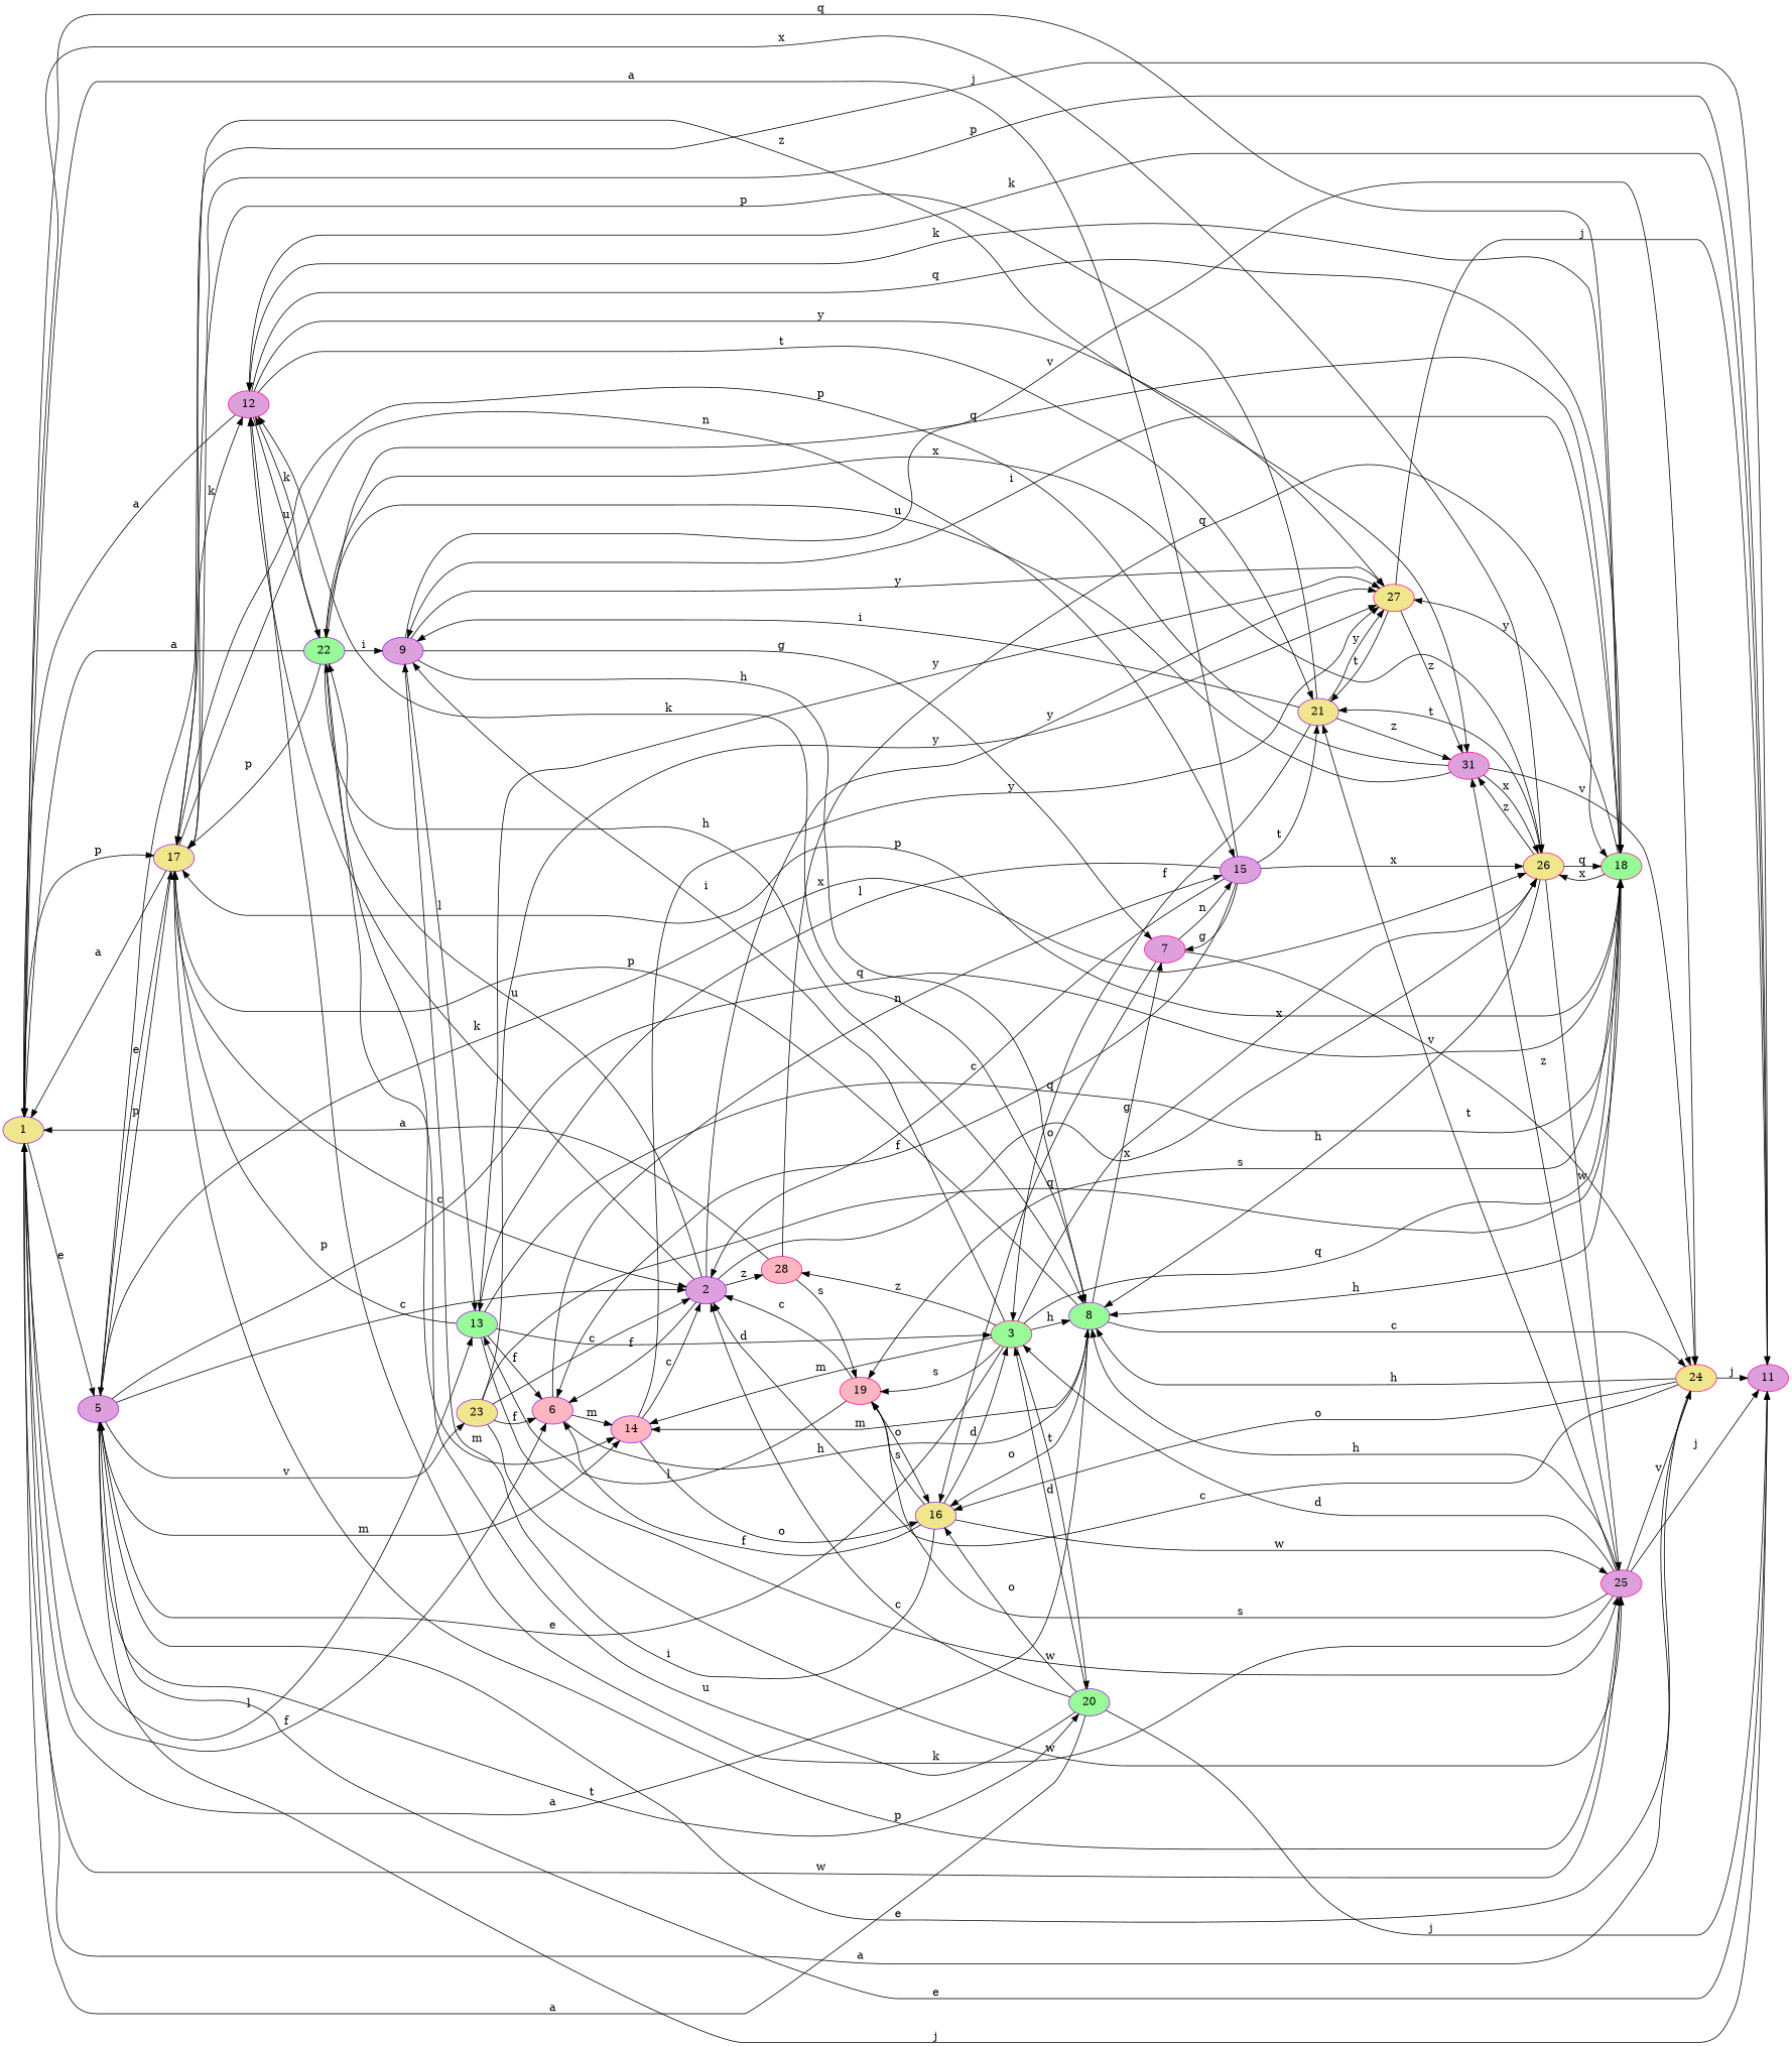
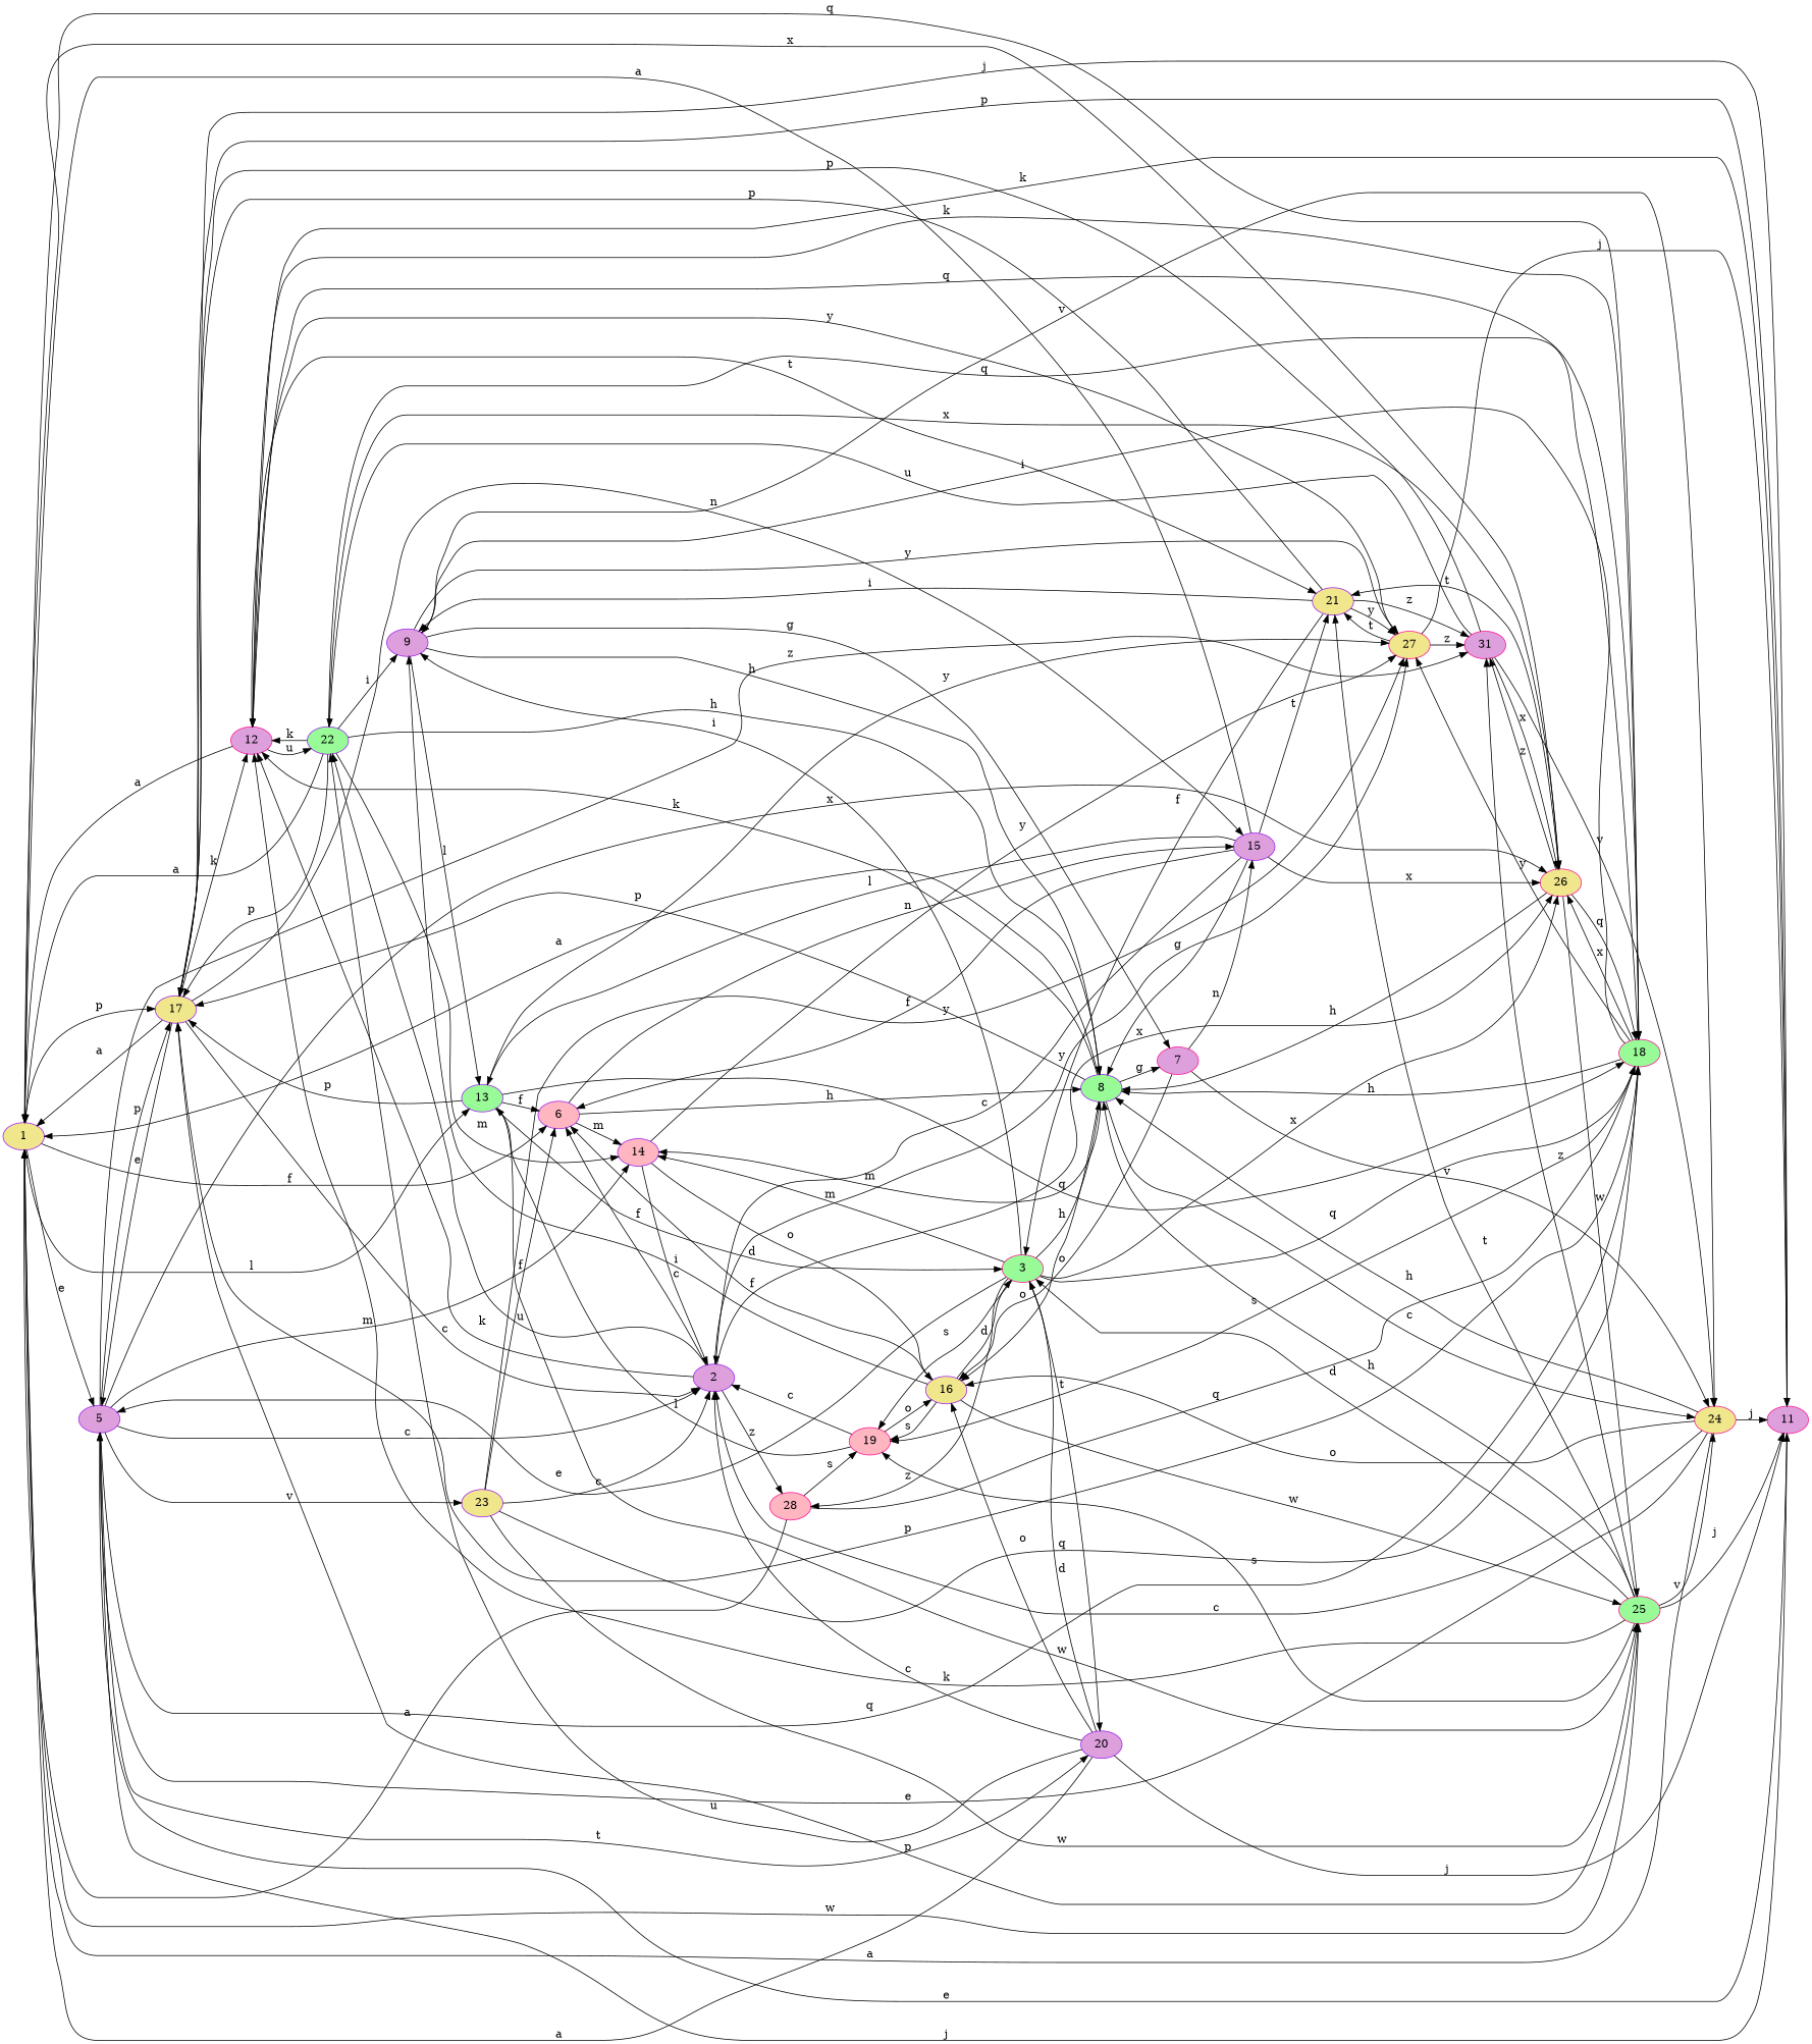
  strict digraph {
    rankdir=LR
    node [color=purple fillcolor=plum style=filled]
    1 [fillcolor=khaki]
    5
    6 [fillcolor=lightpink]
    13 [fillcolor=palegreen]
    17 [fillcolor=khaki]
    18 [color=deeppink fillcolor=palegreen]
-   25 [color=deeppink]
+   25 [color=deeppink fillcolor=palegreen]
    26 [color=deeppink fillcolor=khaki]
    2
    14 [fillcolor=lightpink]
-   20 [fillcolor=palegreen]
+   20
    11 [color=deeppink]
    23 [fillcolor=khaki]
    31 [color=deeppink]
    8 [fillcolor=palegreen]
    15
    27 [color=deeppink fillcolor=khaki]
    3 [color=deeppink fillcolor=palegreen]
    12 [color=deeppink]
    9
    19 [color=deeppink fillcolor=lightpink]
    24 [color=deeppink fillcolor=khaki]
    21 [fillcolor=khaki]
    22 [fillcolor=palegreen]
    28 [color=deeppink fillcolor=lightpink]
    7 [color=deeppink]
    16 [fillcolor=khaki]
    1 -> 5 [label=e]
    1 -> 6 [label=f]
    1 -> 13 [label=l]
    1 -> 17 [label=p]
    1 -> 18 [label=q]
    1 -> 25 [label=w]
    1 -> 26 [label=x]
    5 -> 17 [label=p]
    5 -> 18 [label=q]
    5 -> 26 [label=x]
    5 -> 2 [label=c]
    5 -> 14 [label=m]
    5 -> 20 [label=t]
    5 -> 11 [label=j]
    5 -> 23 [label=v]
    5 -> 31 [label=z]
    6 -> 14 [label=m]
    6 -> 8 [label=h]
    6 -> 15 [label=n]
    13 -> 6 [label=f]
    13 -> 17 [label=p]
    13 -> 18 [label=q]
    13 -> 25 [label=w]
    13 -> 27 [label=y]
    13 -> 3 [label=d]
    17 -> 1 [label=a]
    17 -> 5 [label=e]
    17 -> 2 [label=c]
    17 -> 11 [label=j]
    17 -> 15 [label=n]
    17 -> 12 [label=k]
    18 -> 17 [label=p]
    18 -> 26 [label=x]
    18 -> 8 [label=h]
    18 -> 27 [label=y]
    18 -> 12 [label=k]
    18 -> 9 [label=i]
    18 -> 19 [label=s]
    25 -> 17 [label=p]
    25 -> 11 [label=j]
    25 -> 31 [label=z]
    25 -> 8 [label=h]
    25 -> 3 [label=d]
    25 -> 12 [label=k]
    25 -> 19 [label=s]
    25 -> 24 [label=v]
    25 -> 21 [label=t]
    26 -> 18 [label=q]
    26 -> 25 [label=w]
    26 -> 31 [label=z]
    26 -> 8 [label=h]
    26 -> 21 [label=t]
    2 -> 6 [label=f]
    2 -> 26 [label=x]
    2 -> 27 [label=y]
    2 -> 12 [label=k]
    2 -> 22 [label=u]
    2 -> 28 [label=z]
    14 -> 2 [label=c]
    14 -> 27 [label=y]
    14 -> 16 [label=o]
    20 -> 1 [label=a]
    20 -> 2 [label=c]
    20 -> 11 [label=j]
    20 -> 3 [label=d]
    20 -> 22 [label=u]
    20 -> 16 [label=o]
    11 -> 5 [label=e]
    11 -> 17 [label=p]
    11 -> 12 [label=k]
    23 -> 6 [label=f]
    23 -> 18 [label=q]
    23 -> 25 [label=w]
    23 -> 2 [label=c]
    23 -> 27 [label=y]
    31 -> 17 [label=p]
    31 -> 26 [label=x]
    31 -> 24 [label=v]
    31 -> 22 [label=u]
    8 -> 1 [label=a]
    8 -> 17 [label=p]
    8 -> 14 [label=m]
    8 -> 12 [label=k]
    8 -> 24 [label=c]
    8 -> 7 [label=g]
    8 -> 16 [label=o]
    15 -> 1 [label=a]
    15 -> 6 [label=f]
    15 -> 13 [label=l]
    15 -> 26 [label=x]
    15 -> 2 [label=c]
    15 -> 21 [label=t]
-   15 -> 7 [label=g]
+   15 -> 8 [label=g]
    27 -> 11 [label=j]
    27 -> 31 [label=z]
    27 -> 21 [label=t]
    3 -> 5 [label=e]
    3 -> 18 [label=q]
    3 -> 26 [label=x]
    3 -> 14 [label=m]
    3 -> 20 [label=t]
    3 -> 8 [label=h]
    3 -> 9 [label=i]
    3 -> 19 [label=s]
    3 -> 28 [label=z]
    12 -> 1 [label=a]
    12 -> 18 [label=q]
    12 -> 27 [label=y]
    12 -> 21 [label=t]
    12 -> 22 [label=u]
    9 -> 13 [label=l]
    9 -> 8 [label=h]
    9 -> 27 [label=y]
    9 -> 24 [label=v]
    9 -> 7 [label=g]
    19 -> 13 [label=l]
    19 -> 2 [label=c]
    19 -> 16 [label=o]
    24 -> 1 [label=a]
    24 -> 5 [label=e]
    24 -> 2 [label=c]
    24 -> 11 [label=j]
    24 -> 8 [label=h]
    24 -> 16 [label=o]
    21 -> 17 [label=p]
    21 -> 31 [label=z]
    21 -> 27 [label=y]
    21 -> 3 [label=f]
    21 -> 9 [label=i]
    22 -> 1 [label=a]
    22 -> 17 [label=p]
    22 -> 18 [label=q]
    22 -> 26 [label=x]
    22 -> 14 [label=m]
    22 -> 8 [label=h]
    22 -> 12 [label=k]
    22 -> 9 [label=i]
    28 -> 1 [label=a]
    28 -> 18 [label=q]
    28 -> 19 [label=s]
    7 -> 15 [label=n]
    7 -> 24 [label=v]
    7 -> 16 [label=o]
    16 -> 6 [label=f]
    16 -> 25 [label=w]
    16 -> 3 [label=d]
    16 -> 9 [label=i]
    16 -> 19 [label=s]
  }
